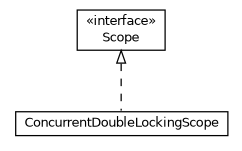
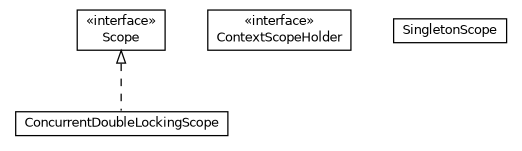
  digraph {
    nodesep=0.25
    ranksep=0.5
    node [fontcolor=black fontname=Helvetica fontsize=10.0 shape=plaintext]
    n1 [label=<<table title="org.androidtransfuse.scope.Scope" border="0" cellborder="1" cellspacing="0" cellpadding="2" port="p" href="./Scope.html"> 		<tr><td><table border="0" cellspacing="0" cellpadding="1"> <tr><td align="center" balign="center"> &#171;interface&#187; </td></tr> <tr><td align="center" balign="center"> Scope </td></tr> 		</table></td></tr> 		</table>>]
    n2 [label=<<table title="org.androidtransfuse.scope.ConcurrentDoubleLockingScope" border="0" cellborder="1" cellspacing="0" cellpadding="2" port="p" href="./ConcurrentDoubleLockingScope.html"> 		<tr><td><table border="0" cellspacing="0" cellpadding="1"> <tr><td align="center" balign="center"> ConcurrentDoubleLockingScope </td></tr> 		</table></td></tr> 		</table>>]
+   n3 [label=<<table title="org.androidtransfuse.scope.ContextScopeHolder" border="0" cellborder="1" cellspacing="0" cellpadding="2" port="p" href="./ContextScopeHolder.html"> 		<tr><td><table border="0" cellspacing="0" cellpadding="1"> <tr><td align="center" balign="center"> &#171;interface&#187; </td></tr> <tr><td align="center" balign="center"> ContextScopeHolder </td></tr> 		</table></td></tr> 		</table>>]
+   n4 [label=<<table title="org.androidtransfuse.scope.SingletonScope" border="0" cellborder="1" cellspacing="0" cellpadding="2" port="p" href="./SingletonScope.html"> 		<tr><td><table border="0" cellspacing="0" cellpadding="1"> <tr><td align="center" balign="center"> SingletonScope </td></tr> 		</table></td></tr> 		</table>>]
    n1 -> n2 [arrowtail=empty dir=back fontname=Helvetica fontsize=10 headport=p labelfontname=Helvetica labelfontsize=10 style=dashed tailport=p]
  }
